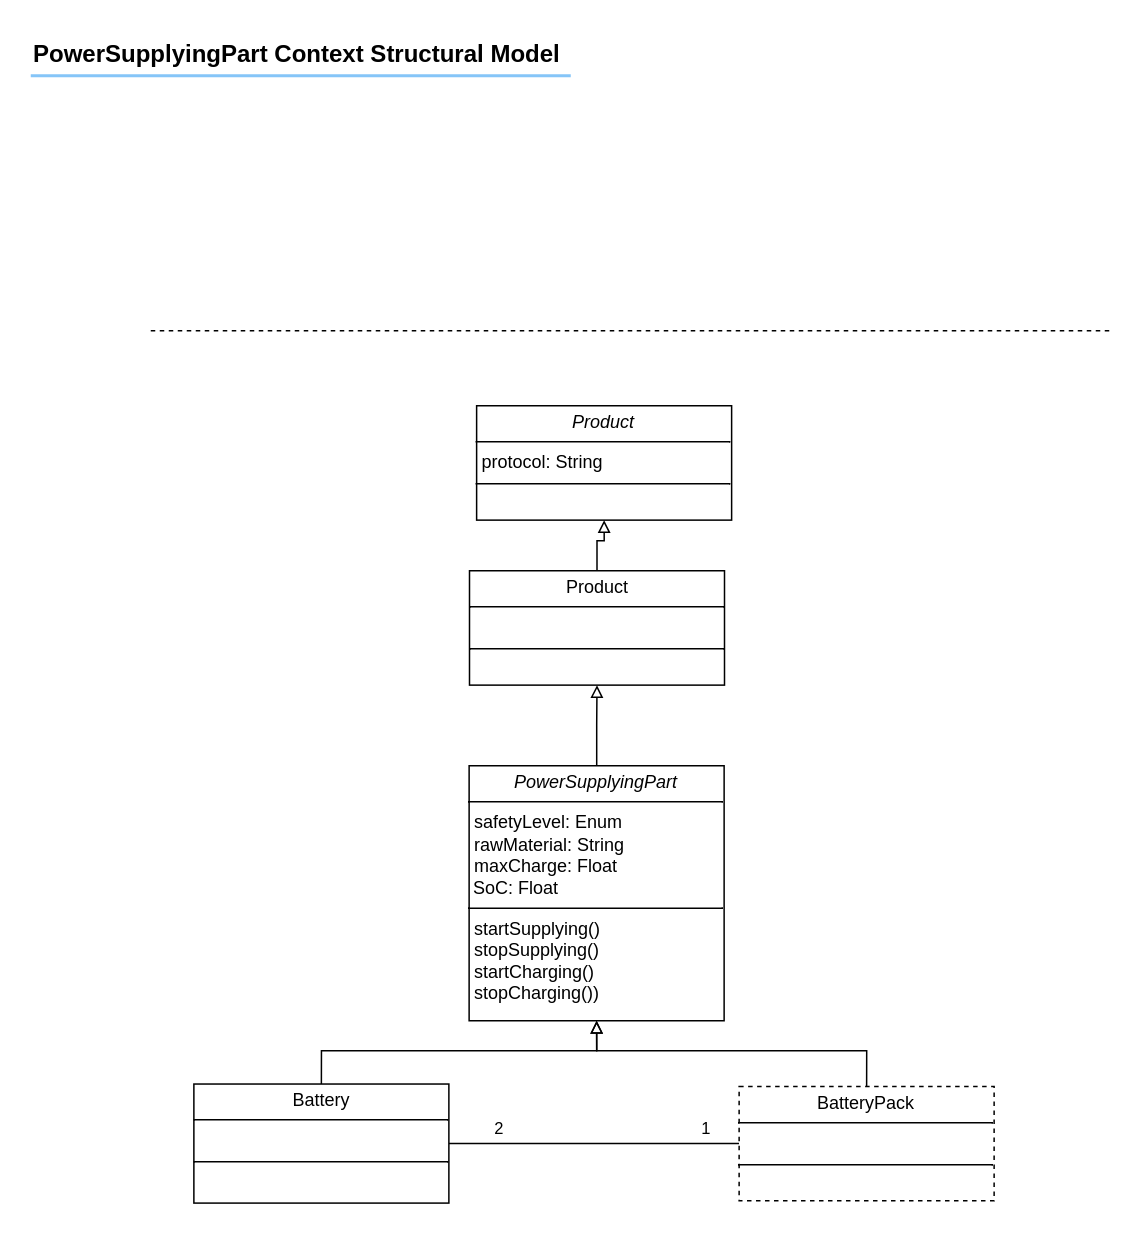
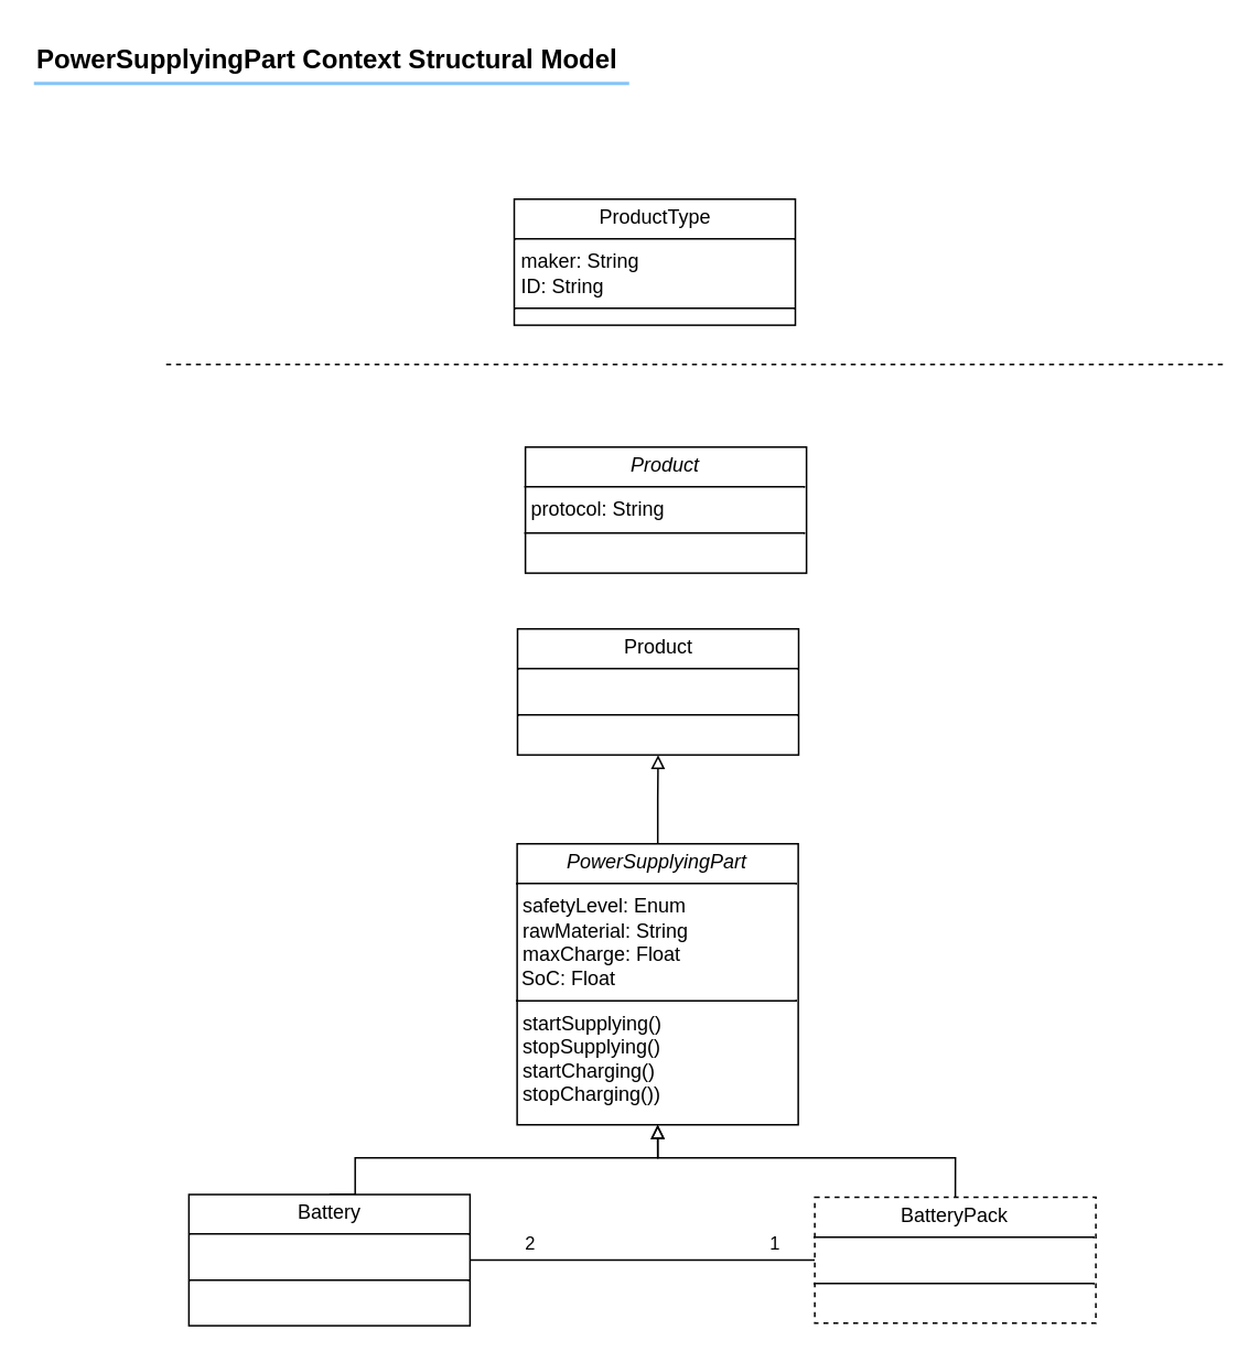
  <mxCell id="0" />
  <mxCell id="1" parent="0" />
  <mxCell id="2" style="edgeStyle=orthogonalEdgeStyle;rounded=0;orthogonalLoop=1;jettySize=auto;html=1;entryX=0;entryY=0.5;entryDx=0;entryDy=0;endArrow=none;endFill=0;endSize=16;exitX=1;exitY=0.5;exitDx=0;exitDy=0;" edge="1" parent="1" source="8" target="6"><mxGeometry relative="1" as="geometry"><mxPoint x="318.25" y="835" as="sourcePoint" /><mxPoint x="422.25" y="835" as="targetPoint" /></mxGeometry></mxCell>
  <mxCell id="3" value="1" style="edgeLabel;html=1;align=center;verticalAlign=middle;resizable=0;points=[];labelBackgroundColor=none;" vertex="1" connectable="0" parent="2"><mxGeometry x="0.731" y="-1" relative="1" as="geometry"><mxPoint x="4" y="-11" as="offset" /></mxGeometry></mxCell>
  <mxCell id="4" value="2" style="edgeLabel;html=1;align=center;verticalAlign=middle;resizable=0;points=[];labelBackgroundColor=none;" vertex="1" connectable="0" parent="2"><mxGeometry x="-0.575" relative="1" as="geometry"><mxPoint x="-8" y="-10" as="offset" /></mxGeometry></mxCell>
  <mxCell id="5" style="edgeStyle=orthogonalEdgeStyle;rounded=0;orthogonalLoop=1;jettySize=auto;html=1;entryX=0.5;entryY=1;entryDx=0;entryDy=0;exitX=0.5;exitY=0;exitDx=0;exitDy=0;endArrow=block;endFill=0;" edge="1" parent="1" source="6" target="10"><mxGeometry relative="1" as="geometry"><Array as="points"><mxPoint x="577.25" y="700" /><mxPoint x="397.25" y="700" /></Array></mxGeometry></mxCell>
  <mxCell id="6" value="&lt;p style=&quot;margin:0px;margin-top:4px;text-align:center;&quot;&gt;&lt;span style=&quot;background-color: transparent; color: light-dark(rgb(0, 0, 0), rgb(255, 255, 255));&quot;&gt;BatteryPack&lt;/span&gt;&lt;/p&gt;&lt;hr size=&quot;1&quot; style=&quot;border-style:solid;&quot;&gt;&lt;p style=&quot;margin: 0px 0px 0px 4px;&quot;&gt;&lt;br&gt;&lt;/p&gt;&lt;hr style=&quot;border-style: solid;&quot; size=&quot;1&quot;&gt;&lt;p style=&quot;margin: 0px 0px 0px 4px;&quot;&gt;&lt;br&gt;&lt;/p&gt;" style="verticalAlign=top;align=left;overflow=fill;html=1;whiteSpace=wrap;rounded=0;dashed=1;" vertex="1" parent="1"><mxGeometry x="492.25" y="723.75" width="170" height="76.25" as="geometry" /></mxCell>
  <mxCell id="7" style="edgeStyle=orthogonalEdgeStyle;rounded=0;orthogonalLoop=1;jettySize=auto;html=1;entryX=0.5;entryY=1;entryDx=0;entryDy=0;exitX=0.5;exitY=0;exitDx=0;exitDy=0;endArrow=block;endFill=0;" edge="1" parent="1" source="8" target="10"><mxGeometry relative="1" as="geometry"><Array as="points"><mxPoint x="214.25" y="700" /><mxPoint x="397.25" y="700" /></Array></mxGeometry></mxCell>
- <mxCell id="8" value="&lt;p style=&quot;margin:0px;margin-top:4px;text-align:center;&quot;&gt;Battery&lt;/p&gt;&lt;hr size=&quot;1&quot; style=&quot;border-style:solid;&quot;&gt;&lt;p style=&quot;margin:0px;margin-left:4px;&quot;&gt;&lt;br&gt;&lt;/p&gt;&lt;hr style=&quot;border-style: solid;&quot; size=&quot;1&quot;&gt;&lt;p style=&quot;margin: 0px 0px 0px 4px;&quot;&gt;&lt;br&gt;&lt;/p&gt;" style="verticalAlign=top;align=left;overflow=fill;html=1;whiteSpace=wrap;rounded=0;" vertex="1" parent="1"><mxGeometry x="128.75" y="722.19" width="170" height="79.37" as="geometry" /></mxCell>
+ <mxCell id="8" value="&lt;p style=&quot;margin:0px;margin-top:4px;text-align:center;&quot;&gt;Battery&lt;/p&gt;&lt;hr size=&quot;1&quot; style=&quot;border-style:solid;&quot;&gt;&lt;p style=&quot;margin:0px;margin-left:4px;&quot;&gt;&lt;br&gt;&lt;/p&gt;&lt;hr style=&quot;border-style: solid;&quot; size=&quot;1&quot;&gt;&lt;p style=&quot;margin: 0px 0px 0px 4px;&quot;&gt;&lt;br&gt;&lt;/p&gt;" style="verticalAlign=top;align=left;overflow=fill;html=1;whiteSpace=wrap;rounded=0;" vertex="1" parent="1"><mxGeometry x="113.75" y="722.19" width="170" height="79.37" as="geometry" /></mxCell>
  <mxCell id="9" style="edgeStyle=orthogonalEdgeStyle;rounded=0;orthogonalLoop=1;jettySize=auto;html=1;entryX=0.5;entryY=1;entryDx=0;entryDy=0;endArrow=block;endFill=0;" edge="1" parent="1" source="10" target="16"><mxGeometry relative="1" as="geometry" /></mxCell>
  <mxCell id="10" value="&lt;p style=&quot;margin:0px;margin-top:4px;text-align:center;&quot;&gt;&lt;i&gt;PowerSupplyingPart&lt;/i&gt;&lt;/p&gt;&lt;hr size=&quot;1&quot; style=&quot;border-style:solid;&quot;&gt;&lt;p style=&quot;margin: 0px 0px 0px 4px;&quot;&gt;&lt;span style=&quot;background-color: initial; color: light-dark(rgb(0, 0, 0), rgb(255, 255, 255));&quot;&gt;safetyLevel&lt;/span&gt;&lt;span style=&quot;background-color: initial; color: light-dark(rgb(0, 0, 0), rgb(255, 255, 255));&quot;&gt;:&lt;/span&gt;&lt;span style=&quot;background-color: initial; color: light-dark(rgb(0, 0, 0), rgb(255, 255, 255));&quot;&gt;&amp;nbsp;Enum&lt;/span&gt;&lt;/p&gt;&lt;div&gt;&lt;p style=&quot;margin: 0px 0px 0px 4px;&quot;&gt;&lt;span style=&quot;background-color: transparent; color: light-dark(rgb(0, 0, 0), rgb(255, 255, 255));&quot;&gt;rawMaterial&lt;/span&gt;&lt;span style=&quot;background-color: initial; color: light-dark(rgb(0, 0, 0), rgb(255, 255, 255));&quot;&gt;:&lt;/span&gt;&lt;span style=&quot;background-color: initial; color: light-dark(rgb(0, 0, 0), rgb(255, 255, 255));&quot;&gt;&amp;nbsp;String&lt;/span&gt;&lt;/p&gt;&lt;div&gt;&lt;p style=&quot;margin: 0px 0px 0px 4px;&quot;&gt;maxCharge&lt;span style=&quot;background-color: initial;&quot;&gt;:&lt;/span&gt;&lt;span style=&quot;background-color: initial;&quot;&gt;&amp;nbsp;Float&lt;/span&gt;&lt;/p&gt;&lt;/div&gt;&lt;/div&gt;&lt;div&gt;&amp;nbsp;SoC: Float&lt;/div&gt;&lt;hr size=&quot;1&quot; style=&quot;border-style:solid;&quot;&gt;&lt;p style=&quot;margin:0px;margin-left:4px;&quot;&gt;&lt;span style=&quot;background-color: transparent; color: light-dark(rgb(0, 0, 0), rgb(255, 255, 255));&quot;&gt;startSupplying()&lt;/span&gt;&lt;/p&gt;&lt;p style=&quot;margin: 0px 0px 0px 4px;&quot;&gt;&lt;span style=&quot;background-color: transparent; color: light-dark(rgb(0, 0, 0), rgb(255, 255, 255));&quot;&gt;stopSupplying&lt;/span&gt;()&lt;/p&gt;&lt;p style=&quot;margin: 0px 0px 0px 4px;&quot;&gt;&lt;span style=&quot;background-color: rgb(255, 255, 255); text-align: center; text-wrap-mode: nowrap; color: light-dark(rgb(0, 0, 0), rgb(255, 255, 255));&quot;&gt;&lt;span style=&quot;background-color: transparent; color: light-dark(rgb(0, 0, 0), rgb(255, 255, 255)); text-align: left; text-wrap-mode: wrap;&quot;&gt;startCharging&lt;/span&gt;()&lt;/span&gt;&lt;/p&gt;&lt;p style=&quot;margin:0px;margin-left:4px;&quot;&gt;&lt;span style=&quot;color: light-dark(rgb(0, 0, 0), rgb(255, 255, 255)); background-color: rgb(255, 255, 255);&quot;&gt;stopCharging&lt;/span&gt;&lt;span style=&quot;background-color: light-dark(rgb(251, 251, 251), rgb(21, 21, 21)); color: light-dark(rgb(0, 0, 0), rgb(255, 255, 255));&quot;&gt;()&lt;/span&gt;)&lt;/p&gt;" style="verticalAlign=top;align=left;overflow=fill;html=1;whiteSpace=wrap;rounded=0;" vertex="1" parent="1"><mxGeometry x="312.25" y="510" width="170" height="170" as="geometry" /></mxCell>
  <mxCell id="11" value="&lt;b&gt;PowerSupplyingPart Context Structural Model&lt;/b&gt;" style="text;fontSize=16;verticalAlign=middle;strokeColor=none;fillColor=none;whiteSpace=wrap;html=1;" vertex="1" parent="1"><mxGeometry x="20" y="20" width="380" height="30" as="geometry" /></mxCell>
  <mxCell id="12" value="" style="dashed=0;shape=line;strokeWidth=2;noLabel=1;strokeColor=#0C8CF2;opacity=50;" vertex="1" parent="1"><mxGeometry x="20" y="45" width="360" height="10" as="geometry" /></mxCell>
+ <mxCell id="13" value="&lt;p style=&quot;margin:0px;margin-top:4px;text-align:center;&quot;&gt;&lt;span style=&quot;background-color: transparent; color: light-dark(rgb(0, 0, 0), rgb(255, 255, 255));&quot;&gt;ProductType&lt;/span&gt;&lt;/p&gt;&lt;hr size=&quot;1&quot; style=&quot;border-style:solid;&quot;&gt;&lt;p style=&quot;margin: 0px 0px 0px 4px;&quot;&gt;maker: String&lt;/p&gt;&lt;p style=&quot;margin: 0px 0px 0px 4px;&quot;&gt;ID: String&lt;/p&gt;&lt;hr style=&quot;border-style: solid;&quot; size=&quot;1&quot;&gt;&lt;p style=&quot;margin: 0px 0px 0px 4px;&quot;&gt;&lt;br&gt;&lt;/p&gt;" style="verticalAlign=top;align=left;overflow=fill;html=1;whiteSpace=wrap;rounded=0;" vertex="1" parent="1"><mxGeometry x="310.5" y="120" width="170" height="76.25" as="geometry" /></mxCell>
  <mxCell id="14" value="&lt;p style=&quot;margin:0px;margin-top:4px;text-align:center;&quot;&gt;&lt;span style=&quot;background-color: transparent; color: light-dark(rgb(0, 0, 0), rgb(255, 255, 255));&quot;&gt;&lt;i&gt;Product&lt;/i&gt;&lt;/span&gt;&lt;/p&gt;&lt;hr size=&quot;1&quot; style=&quot;border-style:solid;&quot;&gt;&lt;p style=&quot;margin: 0px 0px 0px 4px;&quot;&gt;protocol: String&lt;/p&gt;&lt;hr style=&quot;border-style: solid;&quot; size=&quot;1&quot;&gt;&lt;p style=&quot;margin: 0px 0px 0px 4px;&quot;&gt;&lt;br&gt;&lt;/p&gt;" style="verticalAlign=top;align=left;overflow=fill;html=1;whiteSpace=wrap;rounded=0;" vertex="1" parent="1"><mxGeometry x="317.25" y="270" width="170" height="76.25" as="geometry" /></mxCell>
- <mxCell id="15" style="edgeStyle=orthogonalEdgeStyle;rounded=0;orthogonalLoop=1;jettySize=auto;html=1;entryX=0.5;entryY=1;entryDx=0;entryDy=0;endArrow=block;endFill=0;" edge="1" parent="1" source="16" target="14"><mxGeometry relative="1" as="geometry" /></mxCell>
  <mxCell id="16" value="&lt;p style=&quot;margin:0px;margin-top:4px;text-align:center;&quot;&gt;&lt;span style=&quot;background-color: transparent; color: light-dark(rgb(0, 0, 0), rgb(255, 255, 255));&quot;&gt;Product&lt;/span&gt;&lt;/p&gt;&lt;hr size=&quot;1&quot; style=&quot;border-style:solid;&quot;&gt;&lt;p style=&quot;margin: 0px 0px 0px 4px;&quot;&gt;&lt;br&gt;&lt;/p&gt;&lt;hr style=&quot;border-style: solid;&quot; size=&quot;1&quot;&gt;&lt;p style=&quot;margin: 0px 0px 0px 4px;&quot;&gt;&lt;br&gt;&lt;/p&gt;" style="verticalAlign=top;align=left;overflow=fill;html=1;whiteSpace=wrap;rounded=0;" vertex="1" parent="1"><mxGeometry x="312.5" y="380" width="170" height="76.25" as="geometry" /></mxCell>
  <mxCell id="17" value="" style="endArrow=none;dashed=1;html=1;rounded=0;" edge="1" parent="1"><mxGeometry width="50" height="50" relative="1" as="geometry"><mxPoint x="100" y="220" as="sourcePoint" /><mxPoint x="740" y="220" as="targetPoint" /></mxGeometry></mxCell>
